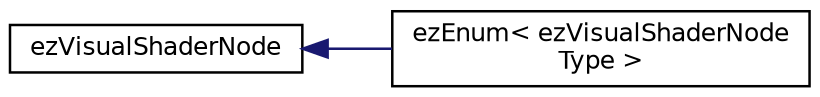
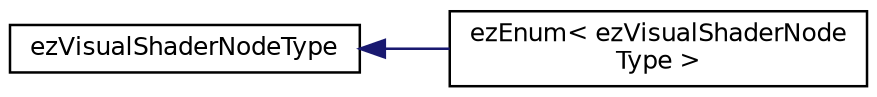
  digraph {
    rankdir=LR
    node [color=black fillcolor=white fontname=Helvetica fontsize=10 shape=record style=filled]
-   n1 [height=0.2 label=ezVisualShaderNode width=0.4]
+   n1 [height=0.2 label=ezVisualShaderNodeType width=0.4]
    n2 [height=0.2 label="ezEnum\< ezVisualShaderNode\lType \>" width=0.4]
    n1 -> n2 [color=midnightblue dir=back fontname=Helvetica fontsize=10 labelfontname=Helvetica labelfontsize=10 style=solid]
  }
